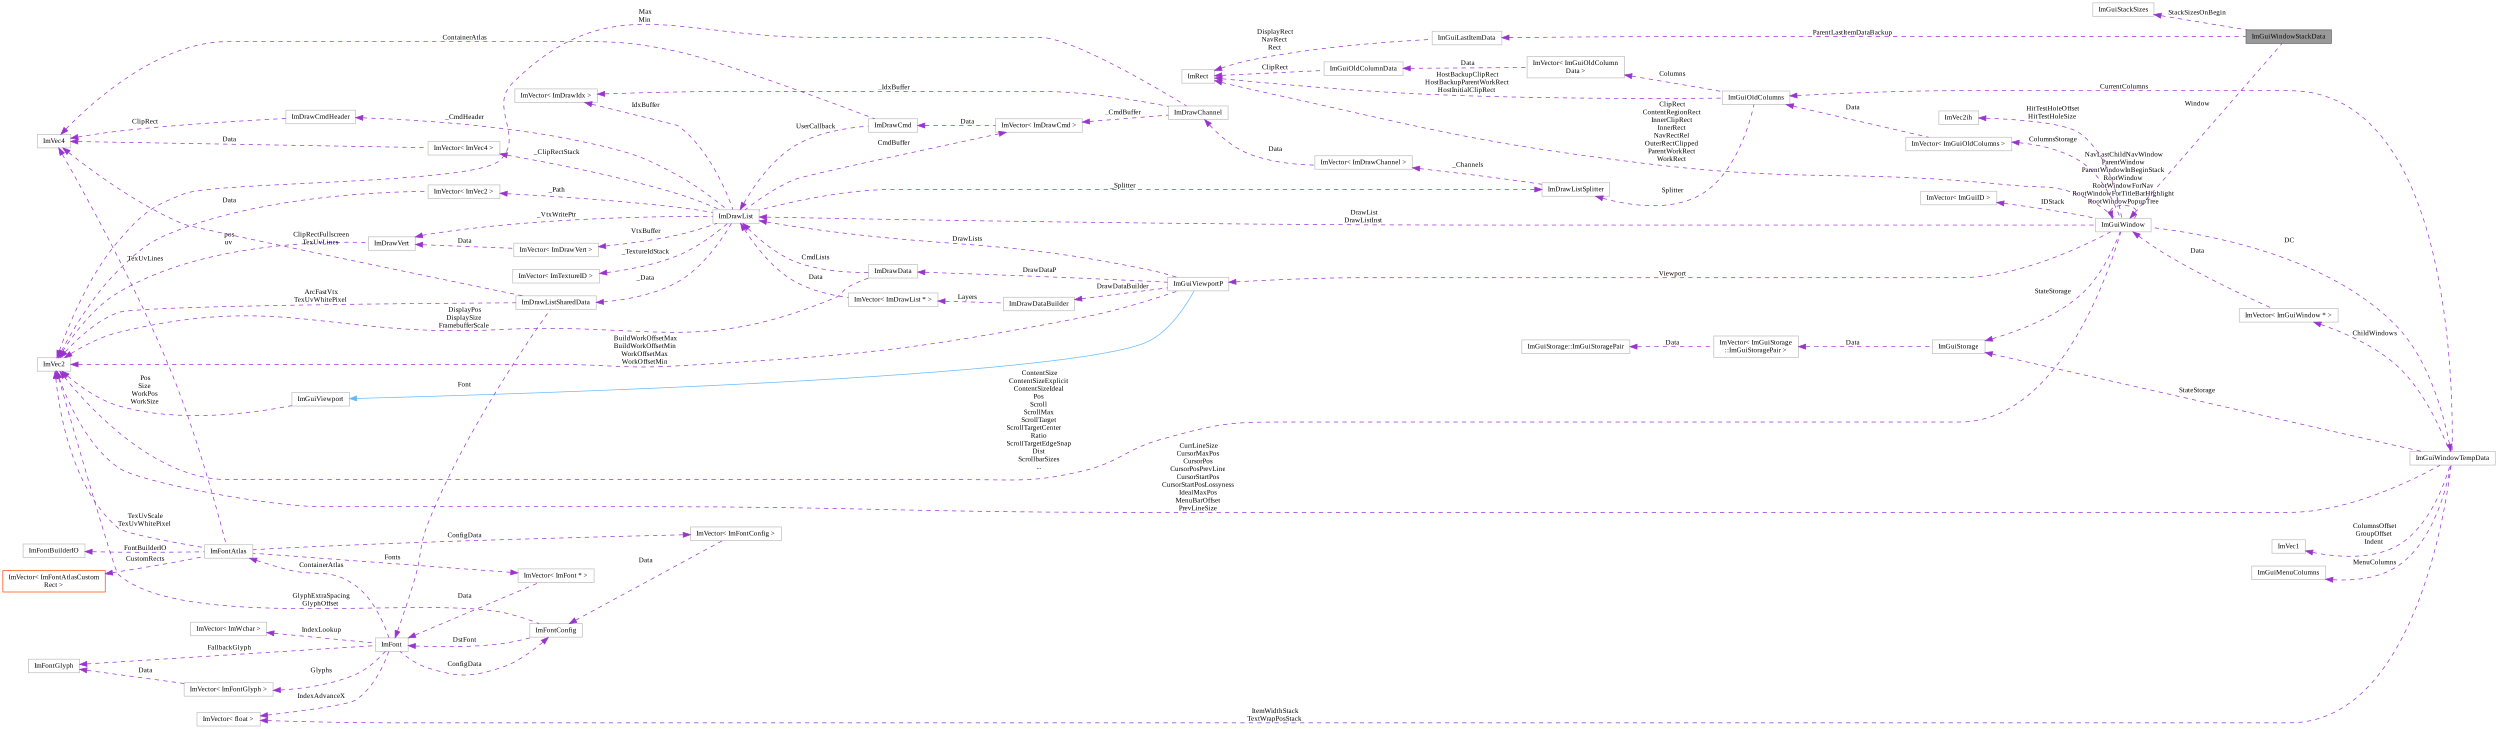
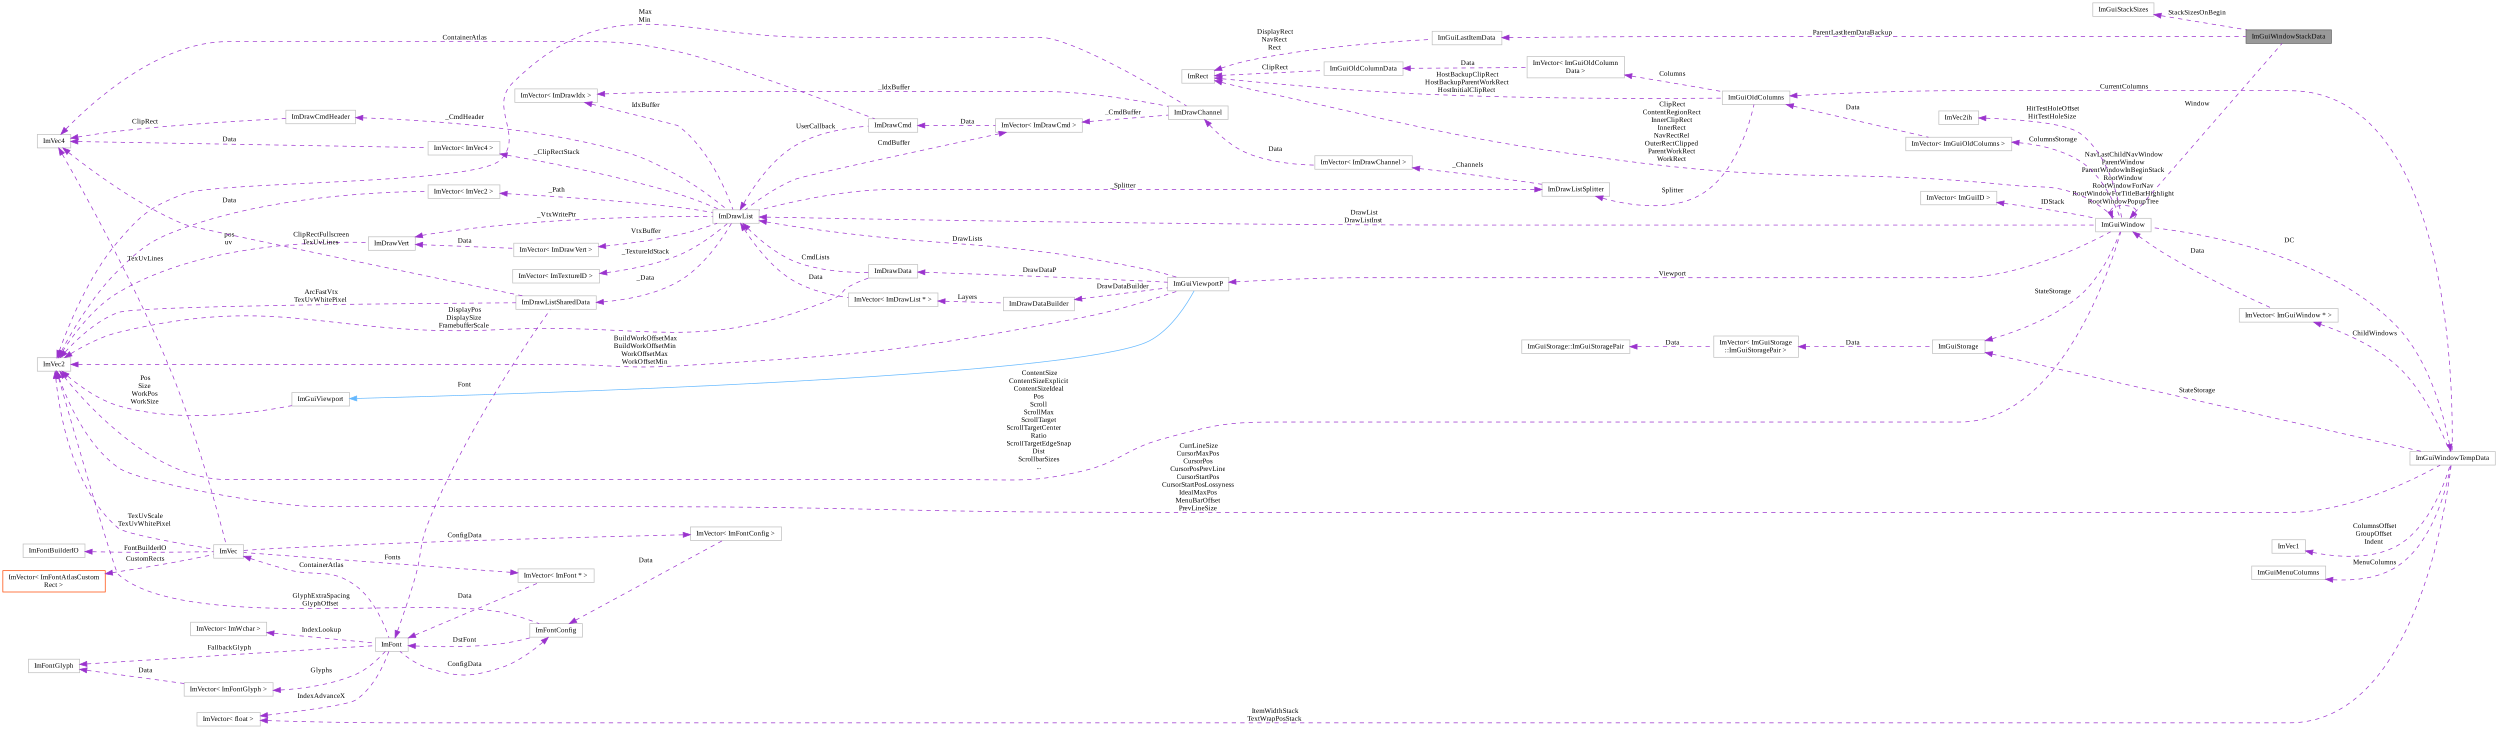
  digraph {
    fontname="Liberation Serif"
    rankdir=LR
    node [color=grey75 fillcolor=white fontname="Liberation Serif" fontsize=10 shape=box style=filled]
    edge [color=darkorchid3 dir=back fontname="Liberation Serif" fontsize=10 labelfontname=Helvetica labelfontsize=10 style=dashed]
    n1 [color=gray40 fillcolor=grey60 fontcolor=black height=0.2 label=ImGuiWindowStackData width=0.4]
    n2 [height=0.2 label=ImGuiWindow width=0.4]
    n3 [height=0.2 label="ImVector\< ImGuiWindow * \>" width=0.4]
    n4 [height=0.2 label=ImGuiWindowTempData width=0.4]
    n5 [height=0.2 label=ImGuiViewportP width=0.4]
    n6 [height=0.2 label=ImGuiViewport width=0.4]
    n7 [height=0.2 label=ImVec2 width=0.4]
    n8 [height=0.2 label=ImDrawVert width=0.4]
    n9 [height=0.2 label=ImDrawListSharedData width=0.4]
-   n10 [height=0.2 label=ImFontAtlas width=0.4]
+   n10 [height=0.2 label=ImVec width=0.4]
    n11 [height=0.2 label=ImFontConfig width=0.4]
    n12 [height=0.2 label="ImVector\< ImVec2 \>" width=0.4]
    n13 [height=0.2 label=ImDrawData width=0.4]
    n14 [height=0.2 label=ImDrawChannel width=0.4]
    n15 [height=0.2 label=ImDrawList width=0.4]
    n16 [height=0.2 label="ImVector\< ImDrawVert \>" width=0.4]
    n17 [height=0.2 label=ImFont width=0.4]
    n18 [height=0.2 label="ImVector\< ImFontConfig \>" width=0.4]
    n19 [height=0.2 label=ImRect width=0.4]
    n20 [height=0.2 label=ImGuiOldColumns width=0.4]
    n21 [height=0.2 label=ImGuiOldColumnData width=0.4]
    n22 [height=0.2 label=ImGuiLastItemData width=0.4]
    n23 [height=0.2 label=ImDrawCmd width=0.4]
    n24 [height=0.2 label="ImVector\< ImDrawList * \>" width=0.4]
    n25 [height=0.2 label="ImVector\< ImDrawCmd \>" width=0.4]
    n26 [height=0.2 label=ImDrawDataBuilder width=0.4]
    n27 [height=0.2 label="ImVector\< ImDrawChannel \>" width=0.4]
    n28 [height=0.2 label=ImVec4 width=0.4]
    n29 [height=0.2 label="ImVector\< ImVec4 \>" width=0.4]
    n30 [height=0.2 label=ImDrawCmdHeader width=0.4]
    n31 [height=0.2 label="ImVector\< ImDrawIdx \>" width=0.4]
    n32 [height=0.2 label="ImVector\< ImFont * \>" width=0.4]
    n33 [height=0.2 label="ImVector\< float \>" width=0.4]
    n34 [height=0.2 label="ImVector\< ImWchar \>" width=0.4]
    n35 [height=0.2 label="ImVector\< ImFontGlyph \>" width=0.4]
    n36 [height=0.2 label=ImFontGlyph width=0.4]
    n37 [color=orangered height=0.2 label="ImVector\< ImFontAtlasCustom\lRect \>" width=0.4]
    n38 [height=0.2 label=ImFontBuilderIO width=0.4]
    n39 [height=0.2 label="ImVector\< ImTextureID \>" width=0.4]
    n40 [height=0.2 label=ImDrawListSplitter width=0.4]
    n41 [height=0.2 label="ImVector\< ImGuiOldColumns \>" width=0.4]
    n42 [height=0.2 label="ImVector\< ImGuiID \>" width=0.4]
    n43 [height=0.2 label=ImVec1 width=0.4]
    n44 [height=0.2 label=ImGuiMenuColumns width=0.4]
    n45 [height=0.2 label=ImGuiStorage width=0.4]
    n46 [height=0.2 label="ImVector\< ImGuiStorage\l::ImGuiStoragePair \>" width=0.4]
    n47 [height=0.2 label="ImGuiStorage::ImGuiStoragePair" width=0.4]
    n48 [height=0.2 label="ImVector\< ImGuiOldColumn\lData \>" width=0.4]
    n49 [height=0.2 label=ImVec2ih width=0.4]
    n50 [height=0.2 label=ImGuiStackSizes width=0.4]
    n2 -> n1 [label=" Window"]
    n2 -> n2 [label=" NavLastChildNavWindow\nParentWindow\nParentWindowInBeginStack\nRootWindow\nRootWindowForNav\nRootWindowForTitleBarHighlight\nRootWindowPopupTree"]
    n2 -> n3 [label=" Data"]
    n3 -> n4 [label=" ChildWindows"]
    n4 -> n2 [label=" DC"]
    n5 -> n2 [label=" Viewport"]
    n6 -> n5 [color=steelblue1 style=solid]
    n7 -> n2 [label=" ContentSize\nContentSizeExplicit\nContentSizeIdeal\nPos\nScroll\nScrollMax\nScrollTarget\nScrollTargetCenter\lRatio\nScrollTargetEdgeSnap\lDist\nScrollbarSizes\n..."]
    n7 -> n4 [label=" CurrLineSize\nCursorMaxPos\nCursorPos\nCursorPosPrevLine\nCursorStartPos\nCursorStartPosLossyness\nIdealMaxPos\nMenuBarOffset\nPrevLineSize"]
    n7 -> n5 [label=" BuildWorkOffsetMax\nBuildWorkOffsetMin\nWorkOffsetMax\nWorkOffsetMin"]
    n7 -> n6 [label=" Pos\nSize\nWorkPos\nWorkSize"]
    n7 -> n8 [label=" pos\nuv"]
    n7 -> n9 [label=" ArcFastVtx\nTexUvWhitePixel"]
    n7 -> n10 [label=" TexUvScale\nTexUvWhitePixel"]
    n7 -> n11 [label=" GlyphExtraSpacing\nGlyphOffset"]
    n7 -> n12 [label=" Data"]
    n7 -> n13 [label=" DisplayPos\nDisplaySize\nFramebufferScale"]
    n7 -> n14 [label=" Max\nMin"]
    n8 -> n15 [label=" _VtxWritePtr"]
    n8 -> n16 [label=" Data"]
    n9 -> n15 [label=" _Data"]
    n10 -> n17 [label=" ContainerAtlas"]
    n11 -> n17 [label=" ConfigData"]
    n11 -> n18 [label=" Data"]
    n12 -> n15 [label=" _Path"]
    n13 -> n5 [label=" DrawDataP"]
    n14 -> n27 [label=" Data"]
    n15 -> n2 [label=" DrawList\nDrawListInst"]
    n15 -> n5 [label=" DrawLists"]
    n15 -> n13 [label=" CmdLists"]
    n15 -> n23 [label=" UserCallback"]
    n15 -> n24 [label=" Data"]
    n16 -> n15 [label=" VtxBuffer"]
    n17 -> n9 [label=" Font"]
    n17 -> n11 [label=" DstFont"]
    n17 -> n32 [label=" Data"]
    n18 -> n10 [label=" ConfigData"]
    n19 -> n2 [label=" ClipRect\nContentRegionRect\nInnerClipRect\nInnerRect\nNavRectRel\nOuterRectClipped\nParentWorkRect\nWorkRect"]
    n19 -> n20 [label=" HostBackupClipRect\nHostBackupParentWorkRect\nHostInitialClipRect"]
    n19 -> n21 [label=" ClipRect"]
    n19 -> n22 [label=" DisplayRect\nNavRect\nRect"]
    n20 -> n4 [label=" CurrentColumns"]
    n20 -> n41 [label=" Data"]
    n21 -> n48 [label=" Data"]
    n22 -> n1 [label=" ParentLastItemDataBackup"]
    n23 -> n25 [label=" Data"]
    n24 -> n26 [label=" Layers"]
    n25 -> n14 [label=" _CmdBuffer"]
    n25 -> n15 [label=" CmdBuffer"]
    n26 -> n5 [label=" DrawDataBuilder"]
    n27 -> n40 [label=" _Channels"]
    n28 -> n9 [label=" ClipRectFullscreen\nTexUvLines"]
    n28 -> n10 [label=" TexUvLines"]
    n28 -> n23 [label=" ContainerAtlas"]
    n28 -> n29 [label=" Data"]
    n28 -> n30 [label=" ClipRect"]
    n29 -> n15 [label=" _ClipRectStack"]
    n30 -> n15 [label=" _CmdHeader"]
    n31 -> n14 [label=" _IdxBuffer"]
    n31 -> n15 [label=" IdxBuffer"]
    n32 -> n10 [label=" Fonts"]
    n33 -> n4 [label=" ItemWidthStack\nTextWrapPosStack"]
    n33 -> n17 [label=" IndexAdvanceX"]
    n34 -> n17 [label=" IndexLookup"]
    n35 -> n17 [label=" Glyphs"]
    n36 -> n17 [label=" FallbackGlyph"]
    n36 -> n35 [label=" Data"]
    n37 -> n10 [label=" CustomRects"]
    n38 -> n10 [label=" FontBuilderIO"]
    n39 -> n15 [label=" _TextureIdStack"]
    n40 -> n15 [label=" _Splitter"]
    n40 -> n20 [label=" Splitter"]
    n41 -> n2 [label=" ColumnsStorage"]
    n42 -> n2 [label=" IDStack"]
    n43 -> n4 [label=" ColumnsOffset\nGroupOffset\nIndent"]
    n44 -> n4 [label=" MenuColumns"]
    n45 -> n2 [label=" StateStorage"]
    n45 -> n4 [label=" StateStorage"]
    n46 -> n45 [label=" Data"]
    n47 -> n46 [label=" Data"]
    n48 -> n20 [label=" Columns"]
    n49 -> n2 [label=" HitTestHoleOffset\nHitTestHoleSize"]
    n50 -> n1 [label=" StackSizesOnBegin"]
  }
